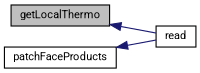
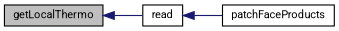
  digraph {
    fontname=Roboto
    rankdir=LR
    node [color=black fontname=Roboto fontsize=10 shape=record]
    edge [color=midnightblue dir=back fontname=Roboto fontsize=10 labelfontname=Helvetica labelfontsize=10 style=solid]
    n1 [fillcolor=grey75 fontcolor=black height=0.2 label=getLocalThermo style=filled width=0.4]
    n2 [height=0.2 label=read width=0.4]
    n3 [height=0.2 label=patchFaceProducts width=0.4]
    n1 -> n2
-   n3 -> n2
+   n2 -> n3
  }
